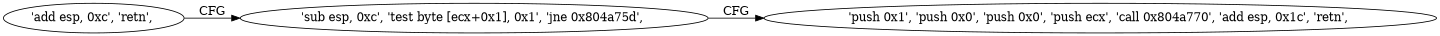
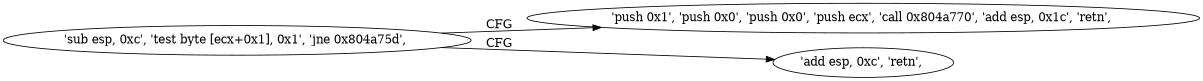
  digraph {
    rankdir=LR
    n1 [label="'sub esp, 0xc', 'test byte [ecx+0x1], 0x1', 'jne 0x804a75d', "]
    n2 [label="'push 0x1', 'push 0x0', 'push 0x0', 'push ecx', 'call 0x804a770', 'add esp, 0x1c', 'retn', "]
    n3 [label="'add esp, 0xc', 'retn', "]
    n1 -> n2 [label=CFG]
-   n3 -> n1 [label=CFG]
+   n1 -> n3 [label=CFG]
  }
